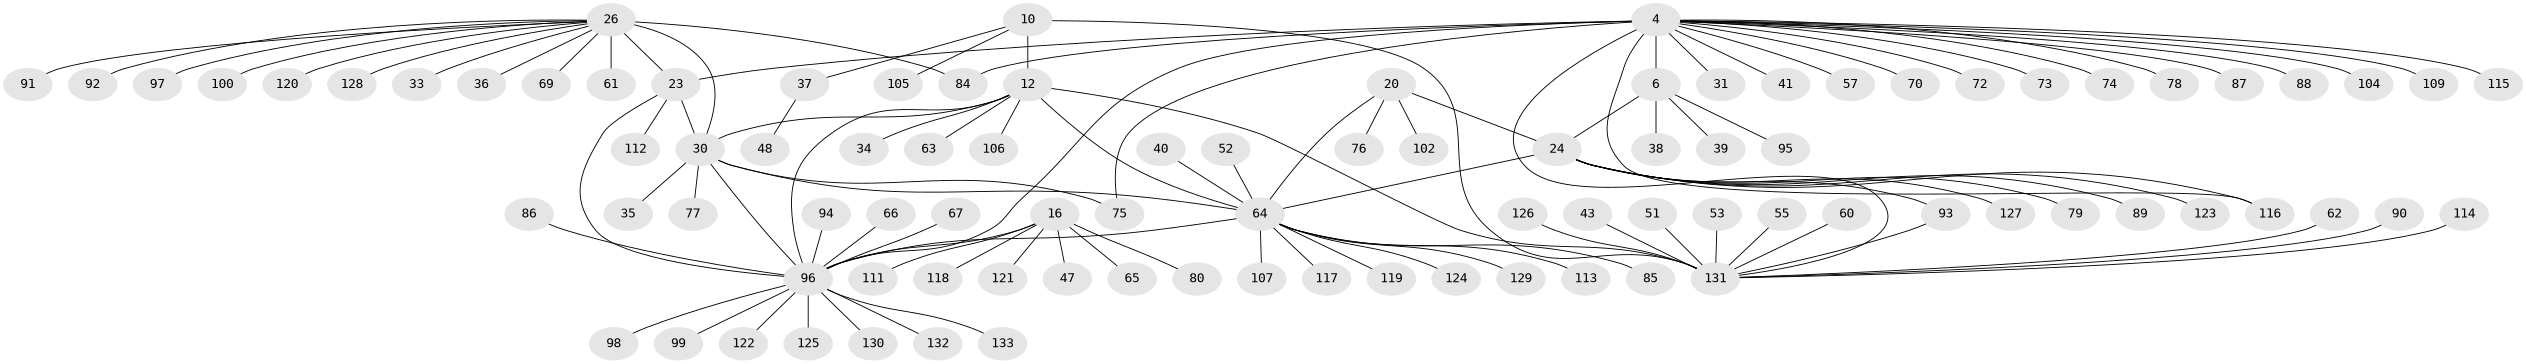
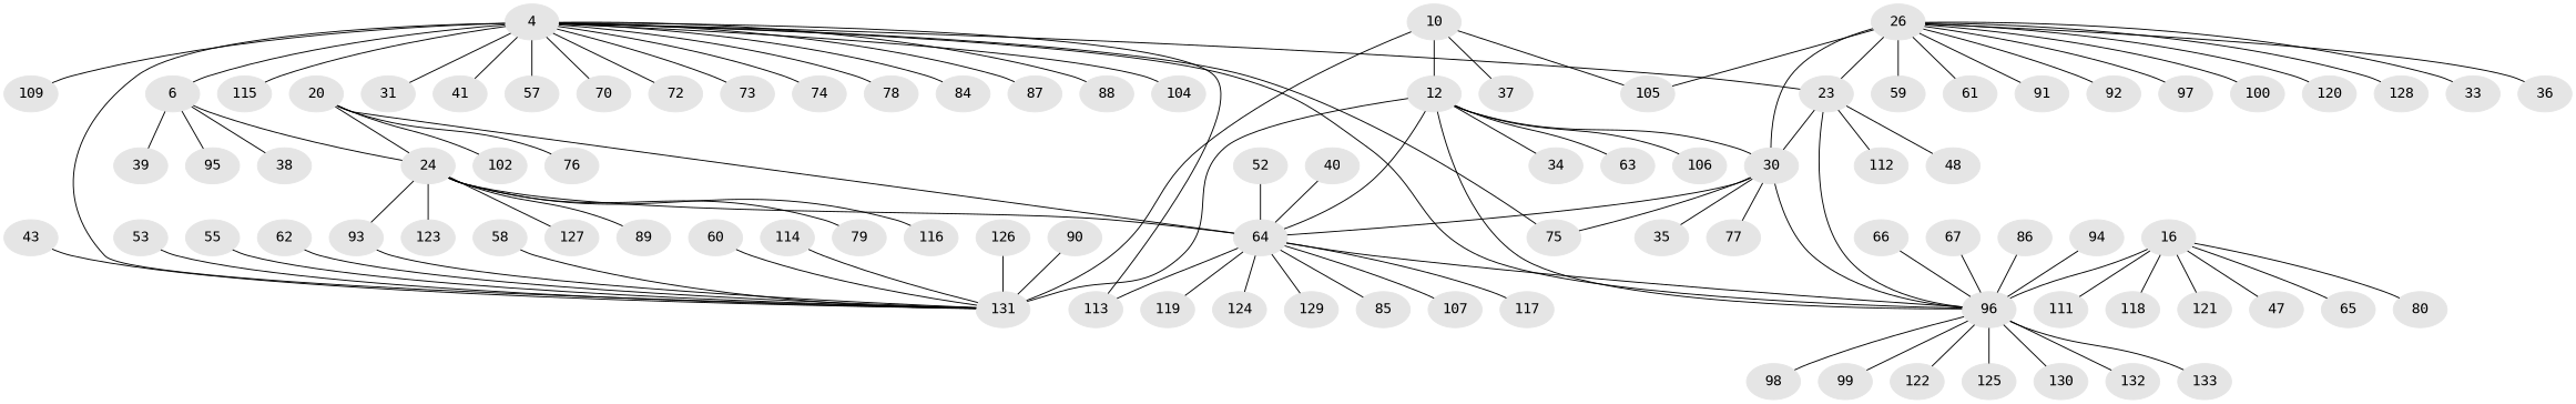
  graph {
    fontname="DejaVu Sans Mono"
    node [color=gray90 fontname="DejaVu Sans Mono" style=filled]
    edge [fontname="DejaVu Sans Mono"]
    4 [super="+2+3"]
    6 [super="+5"]
    n3 [label=23 super="+27"]
    31
    41
    57
    70
    72
    73
    74
    75
    78
    84
    87
    88
    96 [super="+56+18+42+49+50"]
    104
    109
    113
    115
    131 [super="+11"]
    24 [super="+23"]
    38
    39
    95
    30 [super="+28"]
    48
    112
    98
    99 [super="+69"]
    122
    125
    130
    132
    133
    64 [super="+22"]
    79
    89
    93 [super="+83"]
    116
    123 [super="+108"]
    127
    10 [super="+9"]
    12 [super="+7"]
    37
    105
    34
    63
    106
    35
    77
    85 [super="+71"]
    107 [super="+58+101"]
    117
    119 [super="+103"]
    124
    129
    16 [super="+13"]
    47
    65
    80
    111
    118 [super="+110"]
    121
    20 [super="+19"]
    76
    102
    26 [super="+25"]
    33
    36
-   59 [label=69]
+   59
    61
    91
    92 [super="+82"]
    97 [super="+81"]
    100
    120
    128
    40
    43
-   51 [super="+44"]
+   51 [super="+44" label=58]
    52
    53
    55
    60
    62
    66
    67
    86
    90
    94 [super="+45"]
    114
    126
    4 -- 6 [weight=8]
    4 -- n3
    4 -- 31
    4 -- 41
    4 -- 57
    4 -- 70
    4 -- 72
    4 -- 73
    4 -- 74
    4 -- 75
    4 -- 78
    4 -- 84
    4 -- 87
    4 -- 88
    4 -- 96
    4 -- 104
    4 -- 109
-   4 -- 116
+   4 -- 113
    4 -- 115
    4 -- 131
    6 -- 24
    6 -- 38
    6 -- 39
    6 -- 95
    n3 -- 96
    n3 -- 30 [weight=4]
-   37 -- 48
+   n3 -- 48
    n3 -- 112
    96 -- 98
    96 -- 99
    96 -- 122
    96 -- 125
    96 -- 130
    96 -- 132
    96 -- 133
    24 -- 64 [weight=4]
    24 -- 79
    24 -- 89
    24 -- 93
    24 -- 116
    24 -- 123
    24 -- 127
    30 -- 75
    30 -- 96
    30 -- 64
    30 -- 35
    30 -- 77
    64 -- 96 [weight=2]
    64 -- 113
    64 -- 85
    64 -- 107
    64 -- 117
    64 -- 119
    64 -- 124
    64 -- 129
    93 -- 131
    10 -- 131 [weight=4]
    10 -- 12 [weight=4]
    10 -- 37
    10 -- 105
    12 -- 96
    12 -- 131 [weight=4]
    12 -- 30
    12 -- 64
    12 -- 34
    12 -- 63
    12 -- 106
    16 -- 96 [weight=8]
    16 -- 47
    16 -- 65
    16 -- 80
    16 -- 111
    16 -- 118
    16 -- 121
    20 -- 24 [weight=4]
    20 -- 64 [weight=4]
    20 -- 76
    20 -- 102
    26 -- n3 [weight=4]
-   26 -- 84
+   26 -- 105
    26 -- 30 [weight=4]
    26 -- 33
    26 -- 36
    26 -- 59
    26 -- 61
    26 -- 91
    26 -- 92
    26 -- 97
    26 -- 100
    26 -- 120
    26 -- 128
    40 -- 64
    43 -- 131
    51 -- 131
    52 -- 64
    53 -- 131
    55 -- 131
    60 -- 131
    62 -- 131
    66 -- 96
    67 -- 96
    86 -- 96
    90 -- 131
    94 -- 96
    114 -- 131
    126 -- 131
  }
